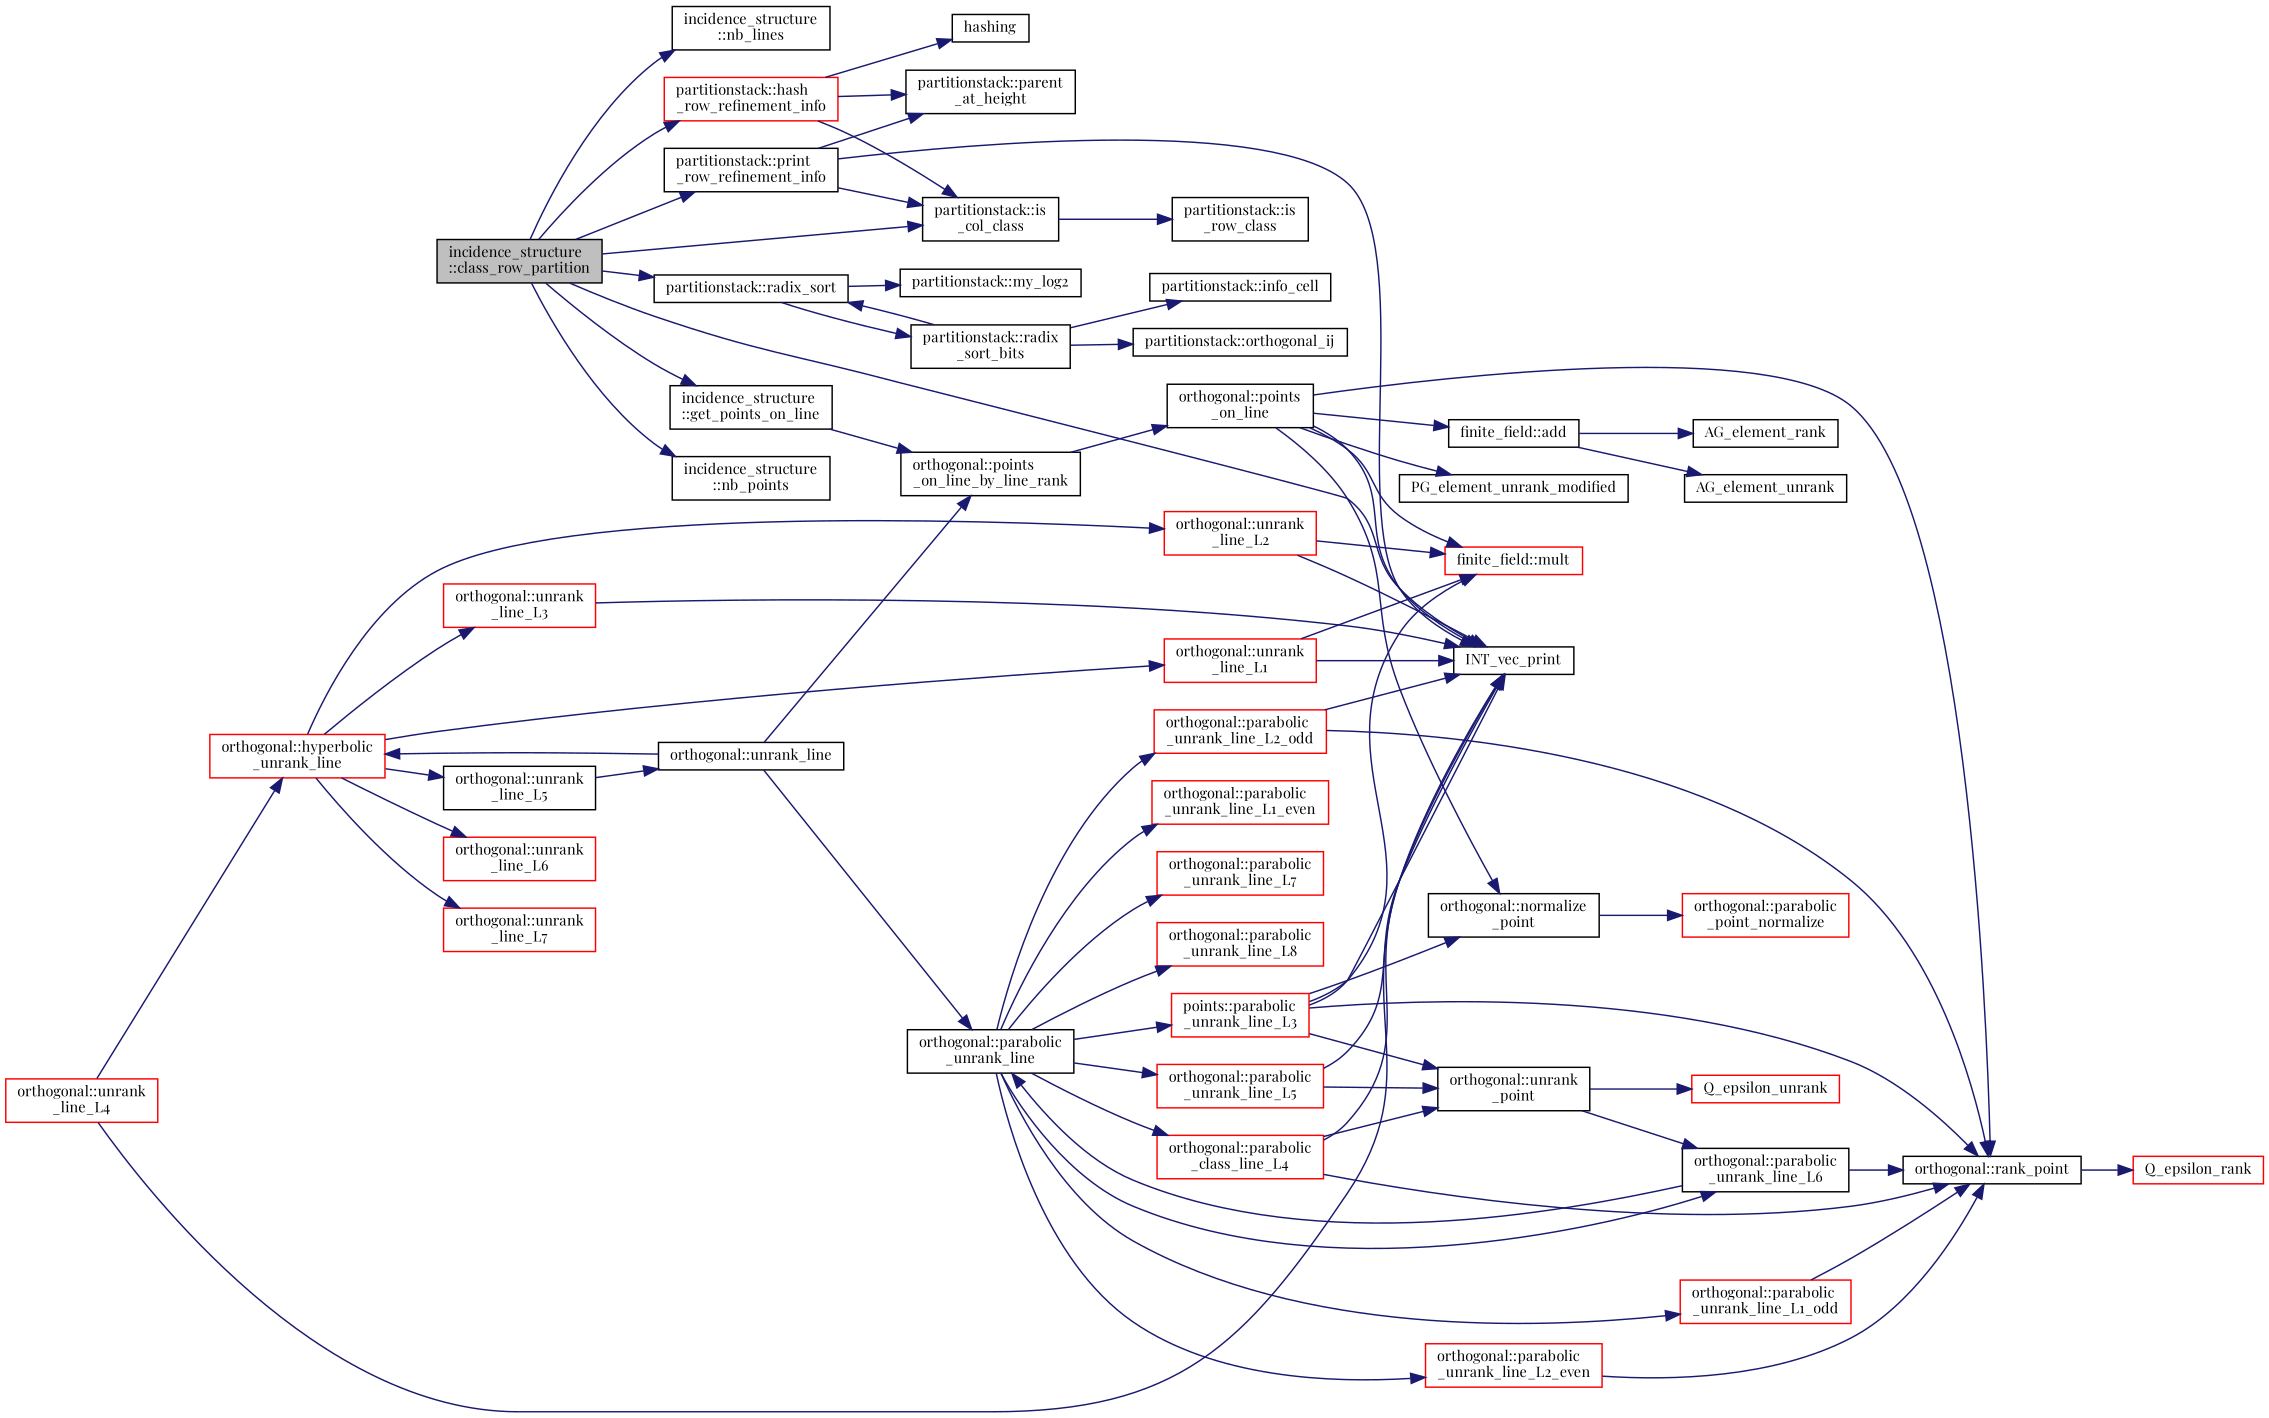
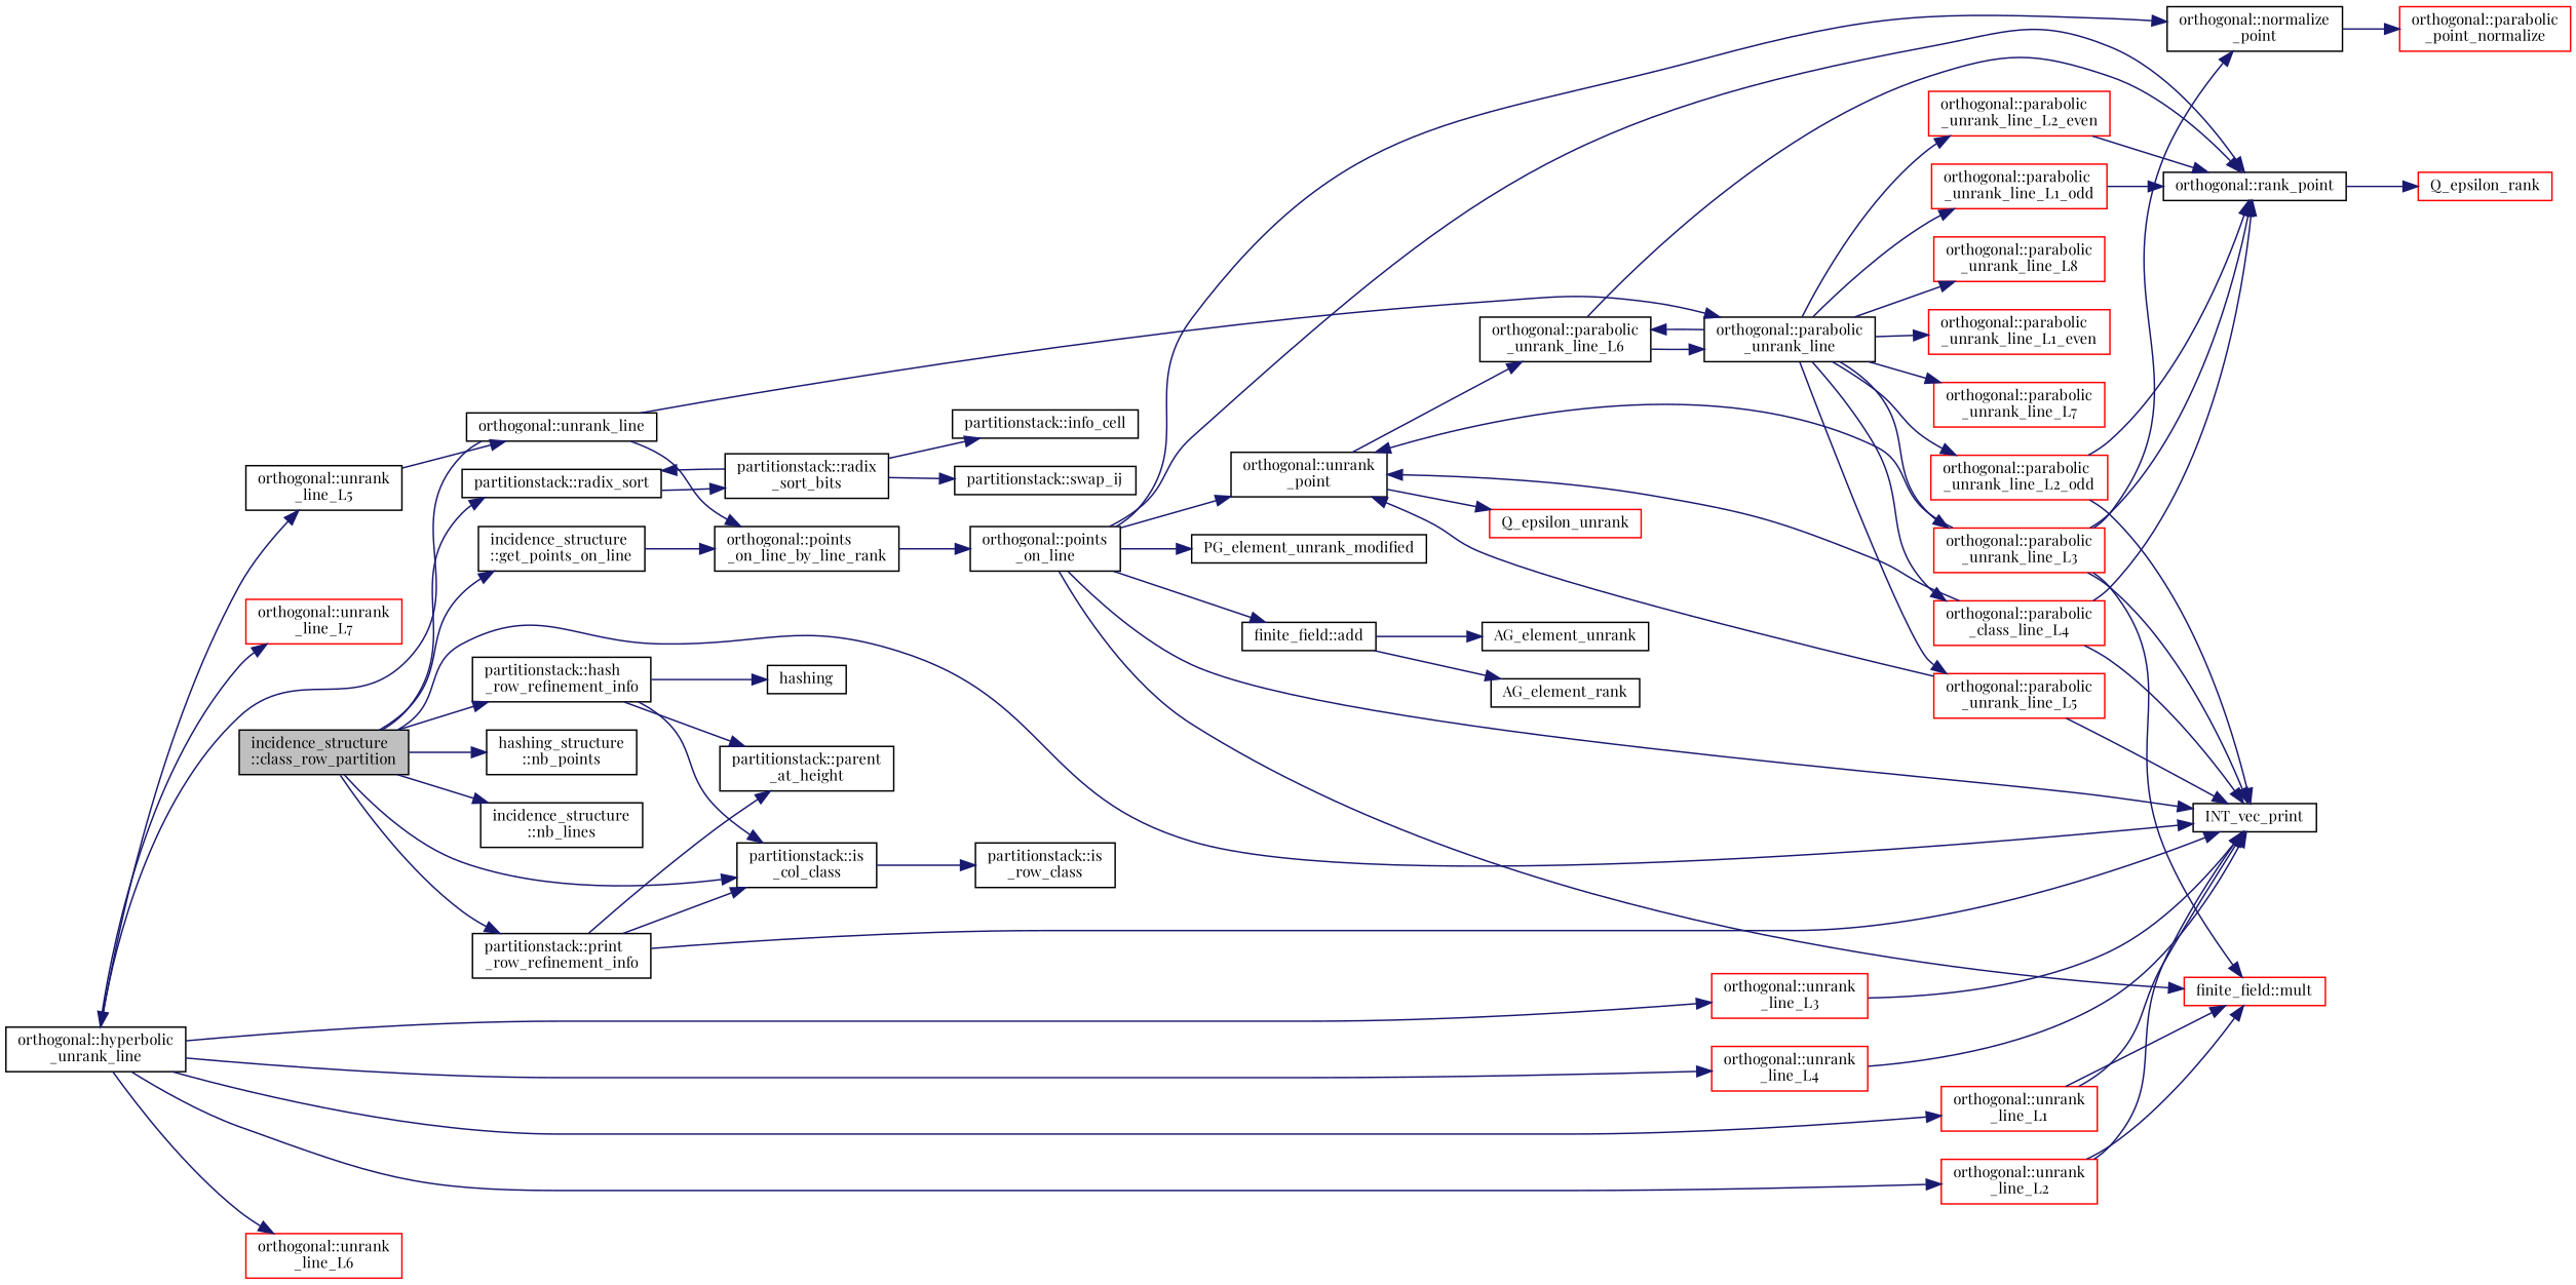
  digraph {
    fontname="Playfair Display"
    rankdir=LR
    node [color=black fillcolor=white fontname="Playfair Display" fontsize=10 shape=record style=filled]
    edge [color=midnightblue fontname="Playfair Display" fontsize=10 labelfontname=Helvetica labelfontsize=10 style=solid]
    n1 [fillcolor=grey75 fontcolor=black height=0.2 label="incidence_structure\l::class_row_partition" width=0.4]
-   n2 [height=0.2 label="incidence_structure\l::nb_points" width=0.4]
+   n2 [height=0.2 label="hashing_structure\l::nb_points" width=0.4]
    n3 [height=0.2 label="incidence_structure\l::nb_lines" width=0.4]
    n4 [height=0.2 label="partitionstack::is\l_col_class" width=0.4]
    n5 [height=0.2 label="incidence_structure\l::get_points_on_line" width=0.4]
    n6 [height=0.2 label=INT_vec_print width=0.4]
    n7 [height=0.2 label="partitionstack::radix_sort" width=0.4]
    n8 [height=0.2 label="partitionstack::print\l_row_refinement_info" width=0.4]
-   n9 [color=red height=0.2 label="partitionstack::hash\l_row_refinement_info" width=0.4]
+   n9 [height=0.2 label="partitionstack::hash\l_row_refinement_info" width=0.4]
    n10 [height=0.2 label="partitionstack::is\l_row_class" width=0.4]
    n11 [height=0.2 label="orthogonal::points\l_on_line_by_line_rank" width=0.4]
-   n12 [height=0.2 label="partitionstack::my_log2" width=0.4]
    n13 [height=0.2 label="partitionstack::radix\l_sort_bits" width=0.4]
    n14 [height=0.2 label="partitionstack::parent\l_at_height" width=0.4]
    n15 [height=0.2 label=hashing width=0.4]
    n16 [height=0.2 label="orthogonal::points\l_on_line" width=0.4]
    n17 [height=0.2 label="orthogonal::unrank_line" width=0.4]
-   n18 [color=red height=0.2 label="orthogonal::hyperbolic\l_unrank_line" width=0.4]
+   n18 [height=0.2 label="orthogonal::hyperbolic\l_unrank_line" width=0.4]
    n19 [height=0.2 label="orthogonal::parabolic\l_unrank_line" width=0.4]
    n20 [color=red height=0.2 label="finite_field::mult" width=0.4]
    n21 [height=0.2 label="orthogonal::rank_point" width=0.4]
    n22 [height=0.2 label="orthogonal::unrank\l_point" width=0.4]
    n23 [height=0.2 label="orthogonal::normalize\l_point" width=0.4]
    n24 [height=0.2 label=PG_element_unrank_modified width=0.4]
    n25 [height=0.2 label="finite_field::add" width=0.4]
    n26 [color=red height=0.2 label="orthogonal::unrank\l_line_L1" width=0.4]
    n27 [color=red height=0.2 label="orthogonal::unrank\l_line_L2" width=0.4]
    n28 [color=red height=0.2 label="orthogonal::unrank\l_line_L3" width=0.4]
    n29 [color=red height=0.2 label="orthogonal::unrank\l_line_L4" width=0.4]
    n30 [height=0.2 label="orthogonal::unrank\l_line_L5" width=0.4]
    n31 [color=red height=0.2 label="orthogonal::unrank\l_line_L6" width=0.4]
    n32 [color=red height=0.2 label="orthogonal::unrank\l_line_L7" width=0.4]
    n33 [color=red height=0.2 label="orthogonal::parabolic\l_unrank_line_L1_even" width=0.4]
    n34 [color=red height=0.2 label="orthogonal::parabolic\l_unrank_line_L1_odd" width=0.4]
    n35 [color=red height=0.2 label="orthogonal::parabolic\l_unrank_line_L2_even" width=0.4]
    n36 [color=red height=0.2 label="orthogonal::parabolic\l_unrank_line_L2_odd" width=0.4]
-   n37 [color=red height=0.2 label="points::parabolic\l_unrank_line_L3" width=0.4]
+   n37 [color=red height=0.2 label="orthogonal::parabolic\l_unrank_line_L3" width=0.4]
    n38 [color=red height=0.2 label="orthogonal::parabolic\l_class_line_L4" width=0.4]
    n39 [color=red height=0.2 label="orthogonal::parabolic\l_unrank_line_L5" width=0.4]
    n40 [height=0.2 label="orthogonal::parabolic\l_unrank_line_L6" width=0.4]
    n41 [color=red height=0.2 label="orthogonal::parabolic\l_unrank_line_L7" width=0.4]
    n42 [color=red height=0.2 label="orthogonal::parabolic\l_unrank_line_L8" width=0.4]
    n43 [color=red height=0.2 label=Q_epsilon_rank width=0.4]
    n44 [color=red height=0.2 label=Q_epsilon_unrank width=0.4]
    n45 [color=red height=0.2 label="orthogonal::parabolic\l_point_normalize" width=0.4]
    n46 [height=0.2 label=AG_element_unrank width=0.4]
    n47 [height=0.2 label=AG_element_rank width=0.4]
-   n48 [height=0.2 label="partitionstack::orthogonal_ij" width=0.4]
+   n48 [height=0.2 label="partitionstack::swap_ij" width=0.4]
    n49 [height=0.2 label="partitionstack::info_cell" width=0.4]
    n1 -> n2
    n1 -> n3
    n1 -> n4
    n1 -> n5
    n1 -> n6
    n1 -> n7
    n1 -> n8
    n1 -> n9
    n4 -> n10
    n5 -> n11
-   n7 -> n12
    n7 -> n13
    n8 -> n4
    n8 -> n6
    n8 -> n14
    n9 -> n4
    n9 -> n14
    n9 -> n15
    n11 -> n16
    n13 -> n7
    n13 -> n48
    n13 -> n49
    n16 -> n6
    n16 -> n20
    n16 -> n21
+   n16 -> n22
    n16 -> n23
    n16 -> n24
    n16 -> n25
    n17 -> n11
    n17 -> n18
    n17 -> n19
    n18 -> n26
    n18 -> n27
    n18 -> n28
-   n29 -> n18
+   n18 -> n29
    n18 -> n30
    n18 -> n31
    n18 -> n32
    n19 -> n33
    n19 -> n34
    n19 -> n35
    n19 -> n36
    n19 -> n37
    n19 -> n38
    n19 -> n39
    n19 -> n40
    n19 -> n41
    n19 -> n42
    n21 -> n43
    n22 -> n40
    n22 -> n44
    n23 -> n45
    n25 -> n46
    n25 -> n47
    n26 -> n6
    n26 -> n20
    n27 -> n6
    n27 -> n20
    n28 -> n6
    n29 -> n6
    n30 -> n17
    n34 -> n21
    n35 -> n21
    n36 -> n6
    n36 -> n21
    n37 -> n6
    n37 -> n20
    n37 -> n21
    n37 -> n22
    n37 -> n23
    n38 -> n6
    n38 -> n21
    n38 -> n22
    n39 -> n6
    n39 -> n22
    n40 -> n19
    n40 -> n21
  }
